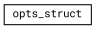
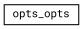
  digraph {
    rankdir=LR
    fontname="Roboto Mono"
-   n1 [color=black fillcolor=white fontname="Roboto Mono" fontsize=10 height=0.2 label=opts_struct shape=record style=filled width=0.4]
+   n1 [color=black fillcolor=white fontname="Roboto Mono" fontsize=10 height=0.2 label=opts_opts shape=record style=filled width=0.4]
  }
